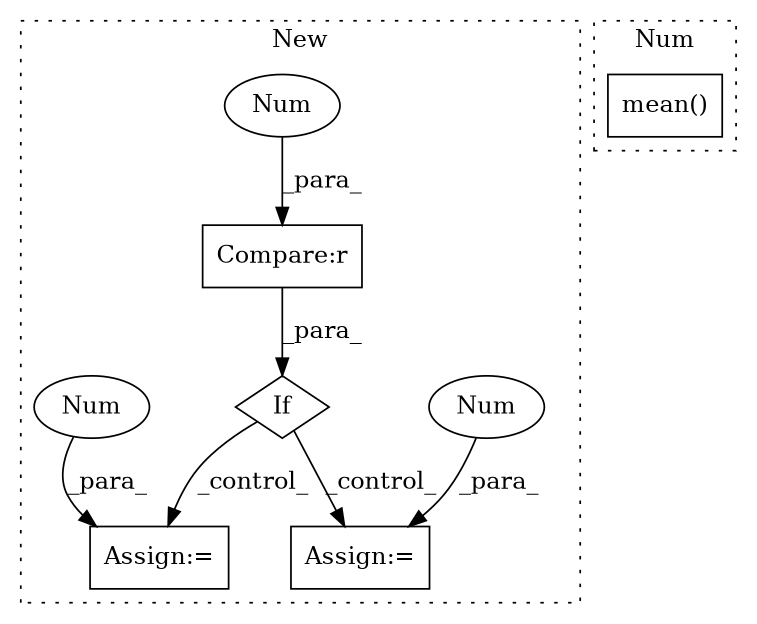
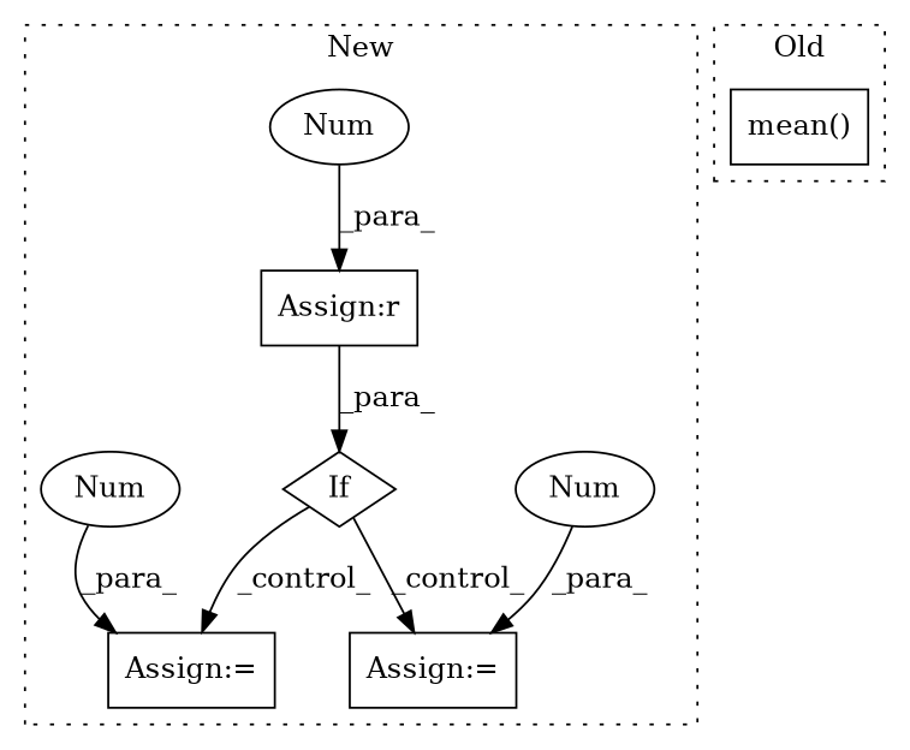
  digraph {
    node [a=76 l=3 shape=box]
    n1 [a=96 label=If s=1230 shape=diamond]
    n2 [a=68 label="Assign:=" s=1482]
-   n3 [a=40 l=13 label="Compare:r" s=1233]
+   n3 [a=40 l=13 label="Assign:r" s=1233]
    n4 [a=68 label="Assign:=" s=1446]
    n5 [l=2 label=Num s=1244 shape=ellipse]
    n6 [l=1 label=Num s=1449 shape=ellipse]
    n7 [l=1 label=Num s=1485 shape=ellipse]
    n8 [a=75 l="8,1" label="mean()" s="1228,1275"]
    subgraph cluster_1 {
      label=New
      style=dotted
      n1
      n2
      n3
      n4
      n5
      n6
      n7
    }
    subgraph cluster_2 {
-     label=Num
+     label=Old
      style=dotted
      n8
    }
    n1 -> n2 [label=_control_]
    n1 -> n4 [label=_control_]
    n3 -> n1 [label=_para_]
    n5 -> n3 [label=_para_]
    n6 -> n4 [label=_para_]
    n7 -> n2 [label=_para_]
  }
